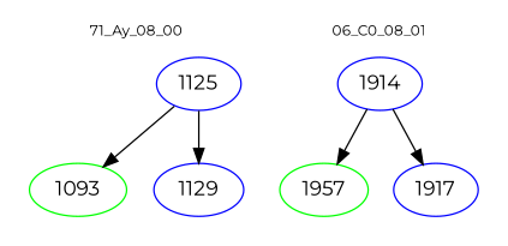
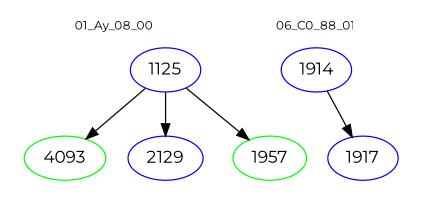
  digraph {
    fontname=Montserrat
    node [color=blue fontname=Montserrat]
    edge [color=black fontname=Montserrat]
    n1 [label=1125]
-   n2 [color=green label=1093]
-   n3 [label=1129]
+   n2 [color=green label=4093]
+   n3 [label=2129]
    n4 [label=1914]
    n5 [label=1917]
    n6 [color=green label=1957]
    subgraph cluster_1 {
      color=white
      fontsize=10
-     label="71_Ay_08_00"
+     label="01_Ay_08_00"
      n1
      n2
      n3
    }
    subgraph cluster_2 {
      color=white
      fontsize=10
-     label="06_C0_08_01"
+     label="06_C0_88_01"
      n4
      n5
      n6
    }
    n1 -> n2
    n1 -> n3
    n4 -> n5
-   n4 -> n6
+   n1 -> n6
  }
